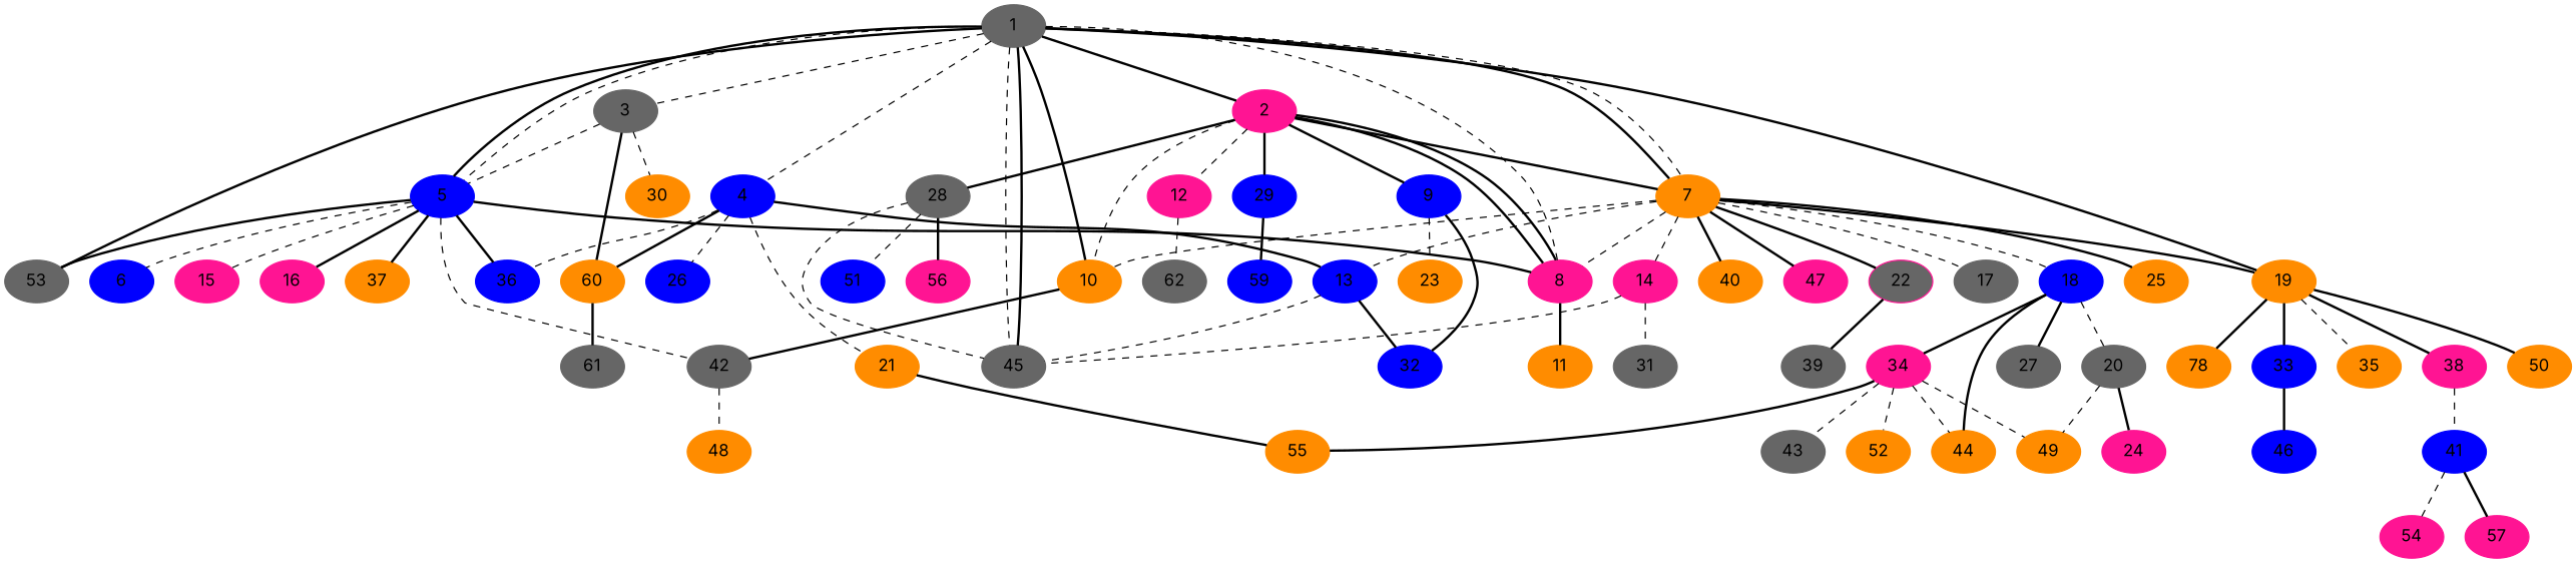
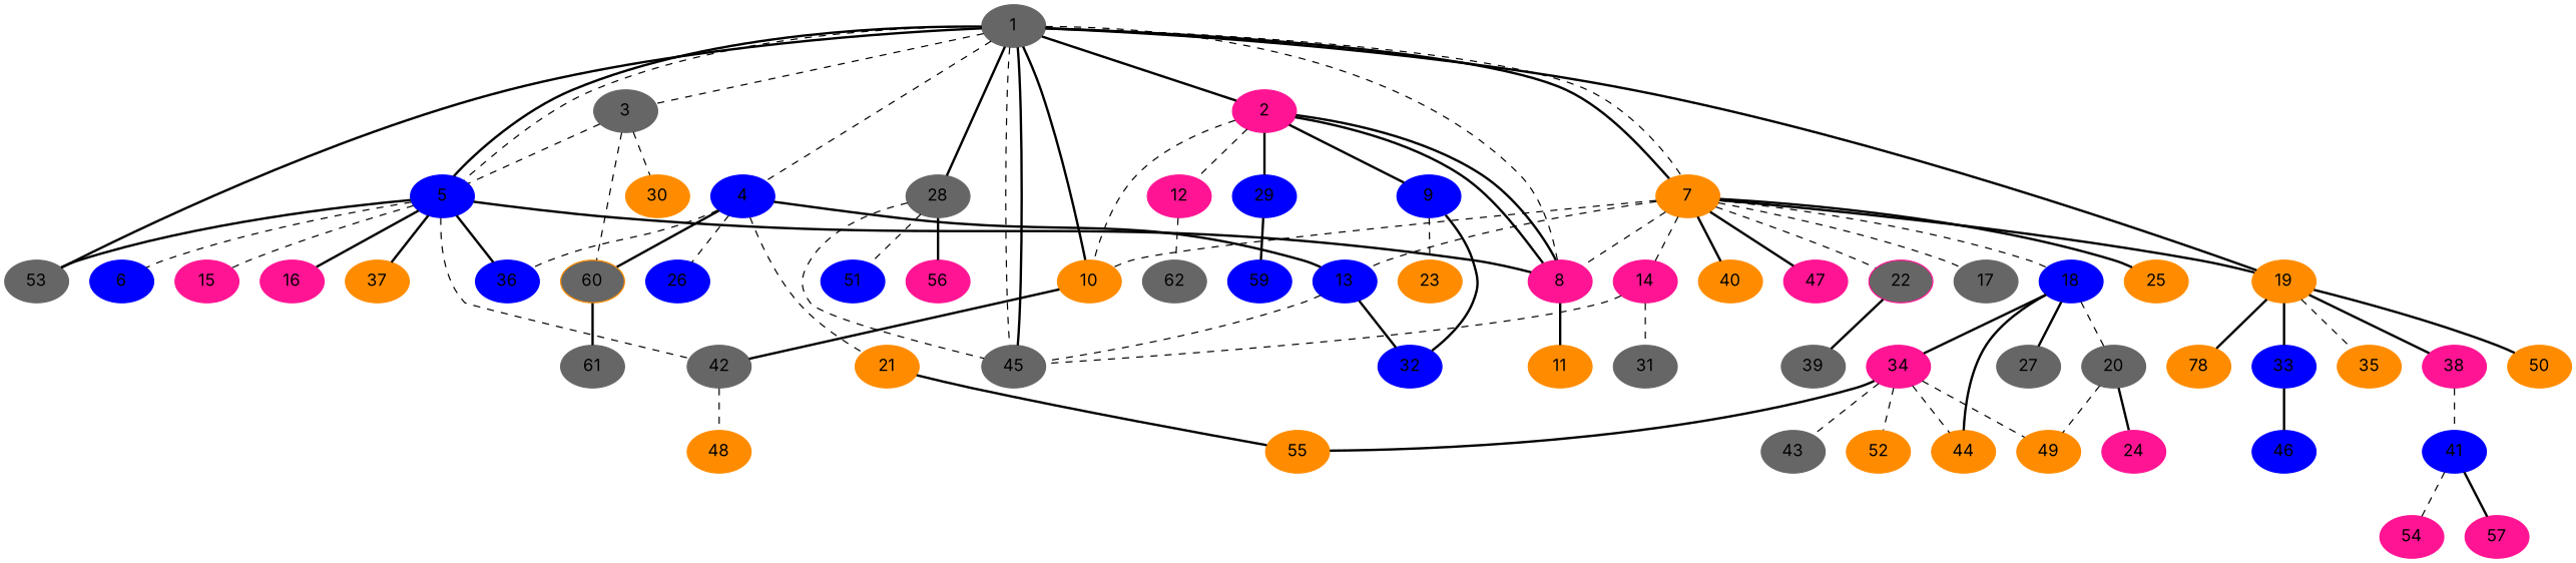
  graph {
    fontname=Inter
    node [color=darkorange fontname=Inter style=filled]
    edge [fontname=Inter style=bold]
    1 [color=gray40]
    2 [color=deeppink]
    3 [color=gray40]
    4 [color=blue]
    5 [color=blue]
    7
    8 [color=deeppink]
    10
    19
    28 [color=gray40]
    45 [color=gray40]
    53 [color=gray40]
    9 [color=blue]
    12 [color=deeppink]
    29 [color=blue]
    30
-   60
+   60 [fillcolor=gray40]
    13 [color=blue]
    21
    26 [color=blue]
    36 [color=blue]
    6 [color=blue]
    15 [color=deeppink]
    16 [color=deeppink]
    37
    42 [color=gray40]
    14 [color=deeppink]
    17 [color=gray40]
    18 [color=blue]
    22 [color=deeppink fillcolor=gray40]
    25
    40
    47 [color=deeppink]
    11
    33 [color=blue]
    35
    38 [color=deeppink]
    50
    n39 [label=78]
    51 [color=blue]
    56 [color=deeppink]
    23
    32 [color=blue]
    62 [color=gray40]
    59 [color=blue]
    61 [color=gray40]
    55
    48
    31 [color=gray40]
    20 [color=gray40]
    27 [color=gray40]
    34 [color=deeppink]
    44
    39 [color=gray40]
    24 [color=deeppink]
    49
    43 [color=gray40]
    52
    46 [color=blue]
    41 [color=blue]
    54 [color=deeppink]
    57 [color=deeppink]
    1 -- 2
    1 -- 3 [style=dashed]
    1 -- 4 [style=dashed]
    1 -- 5
    1 -- 5 [style=dashed]
    1 -- 7
    1 -- 7 [style=dashed]
    1 -- 8 [style=dashed]
    1 -- 10
    1 -- 19
-   2 -- 28
+   1 -- 28
    1 -- 45 [style=dashed]
    1 -- 45
    1 -- 53
-   2 -- 7
    2 -- 8
    2 -- 8
    2 -- 10 [style=dashed]
    2 -- 9
    2 -- 12 [style=dashed]
    2 -- 29
    3 -- 5 [style=dashed]
    3 -- 30 [style=dashed]
-   3 -- 60
+   3 -- 60 [style=dashed]
    4 -- 60
    4 -- 13
    4 -- 21 [style=dashed]
    4 -- 26 [style=dashed]
    4 -- 36 [style=dashed]
    5 -- 8
    5 -- 53
    5 -- 36
    5 -- 6 [style=dashed]
    5 -- 15 [style=dashed]
    5 -- 16
    5 -- 37
    5 -- 42 [style=dashed]
    7 -- 8 [style=dashed]
    7 -- 10 [style=dashed]
    7 -- 19
    7 -- 13 [style=dashed]
    7 -- 14 [style=dashed]
    7 -- 17 [style=dashed]
    7 -- 18 [style=dashed]
-   7 -- 22
+   7 -- 22 [style=dashed]
    7 -- 25
    7 -- 40
    7 -- 47
    8 -- 11
    10 -- 42
    19 -- 33
    19 -- 35 [style=dashed]
    19 -- 38
    19 -- 50
    19 -- n39
    28 -- 45 [style=dashed]
    28 -- 51 [style=dashed]
    28 -- 56
    9 -- 23 [style=dashed]
    9 -- 32
    12 -- 62 [style=dashed]
    29 -- 59
    60 -- 61
    13 -- 45 [style=dashed]
    13 -- 32
    21 -- 55
    42 -- 48 [style=dashed]
    14 -- 45 [style=dashed]
    14 -- 31 [style=dashed]
    18 -- 20 [style=dashed]
    18 -- 27
    18 -- 34
    18 -- 44
    22 -- 39
    33 -- 46
    38 -- 41 [style=dashed]
    20 -- 24
    20 -- 49 [style=dashed]
    34 -- 55
    34 -- 44 [style=dashed]
    34 -- 49 [style=dashed]
    34 -- 43 [style=dashed]
    34 -- 52 [style=dashed]
    41 -- 54 [style=dashed]
    41 -- 57
  }
